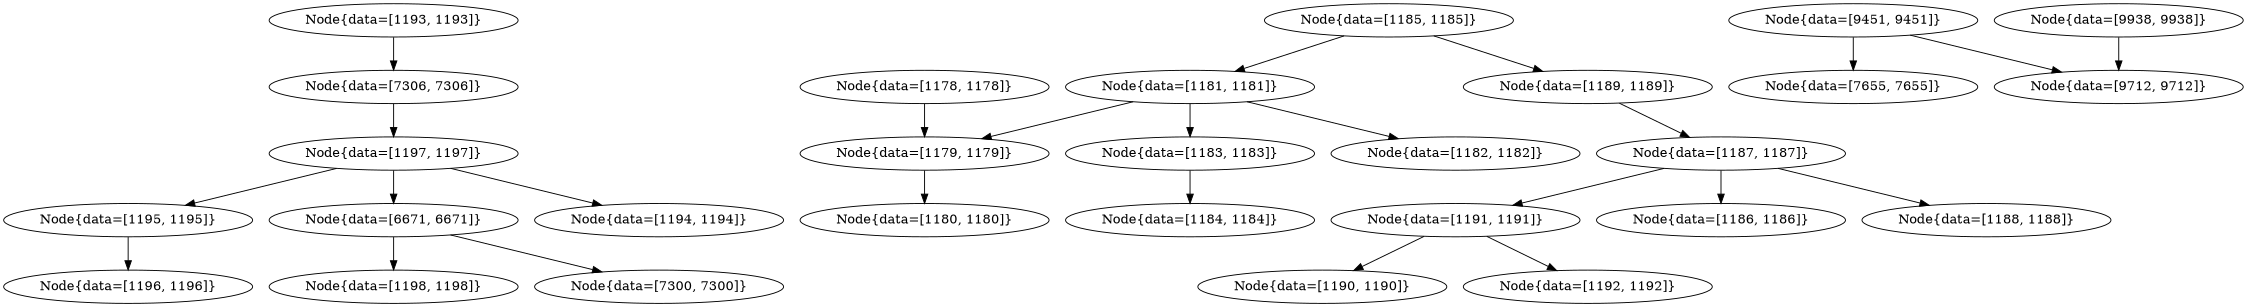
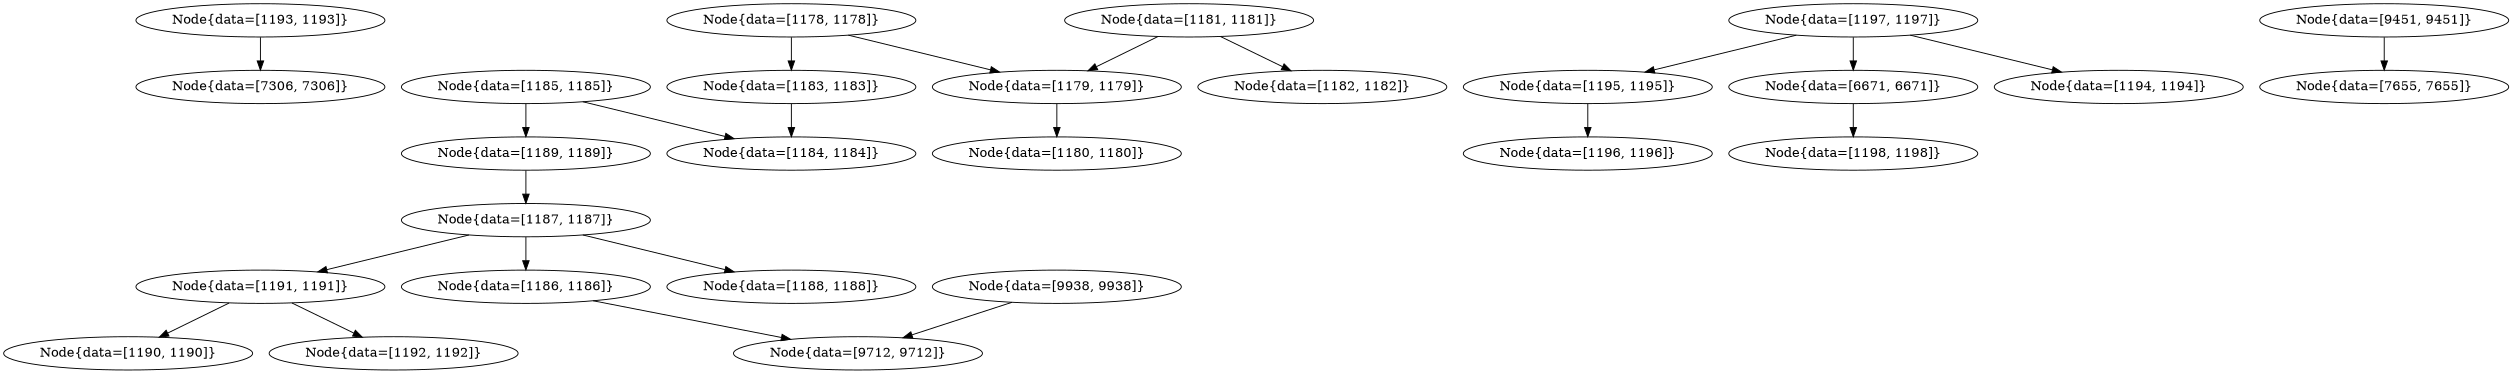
  digraph {
    n1 [label="Node{data=[1193, 1193]}"]
    n2 [label="Node{data=[7306, 7306]}"]
    n3 [label="Node{data=[1185, 1185]}"]
    n4 [label="Node{data=[1181, 1181]}"]
    n5 [label="Node{data=[1189, 1189]}"]
    n6 [label="Node{data=[1197, 1197]}"]
    n7 [label="Node{data=[1179, 1179]}"]
    n8 [label="Node{data=[1183, 1183]}"]
    n9 [label="Node{data=[1182, 1182]}"]
    n10 [label="Node{data=[1187, 1187]}"]
    n11 [label="Node{data=[1180, 1180]}"]
    n12 [label="Node{data=[1184, 1184]}"]
    n13 [label="Node{data=[1178, 1178]}"]
    n14 [label="Node{data=[1191, 1191]}"]
    n15 [label="Node{data=[1186, 1186]}"]
    n16 [label="Node{data=[1188, 1188]}"]
    n17 [label="Node{data=[1190, 1190]}"]
    n18 [label="Node{data=[1192, 1192]}"]
    n19 [label="Node{data=[1195, 1195]}"]
    n20 [label="Node{data=[6671, 6671]}"]
    n21 [label="Node{data=[1194, 1194]}"]
    n22 [label="Node{data=[9451, 9451]}"]
    n23 [label="Node{data=[7655, 7655]}"]
    n24 [label="Node{data=[9712, 9712]}"]
    n25 [label="Node{data=[1196, 1196]}"]
    n26 [label="Node{data=[1198, 1198]}"]
-   n27 [label="Node{data=[7300, 7300]}"]
    n28 [label="Node{data=[9938, 9938]}"]
    n1 -> n2
-   n2 -> n6
-   n3 -> n4
+   n3 -> n12
    n3 -> n5
    n4 -> n7
-   n4 -> n8
+   n13 -> n8
    n4 -> n9
    n5 -> n10
    n6 -> n19
    n6 -> n20
    n6 -> n21
    n7 -> n11
    n8 -> n12
    n10 -> n14
    n10 -> n15
    n10 -> n16
    n13 -> n7
    n14 -> n17
    n14 -> n18
    n19 -> n25
    n20 -> n26
-   n20 -> n27
    n22 -> n23
-   n22 -> n24
+   n15 -> n24
    n28 -> n24
  }
